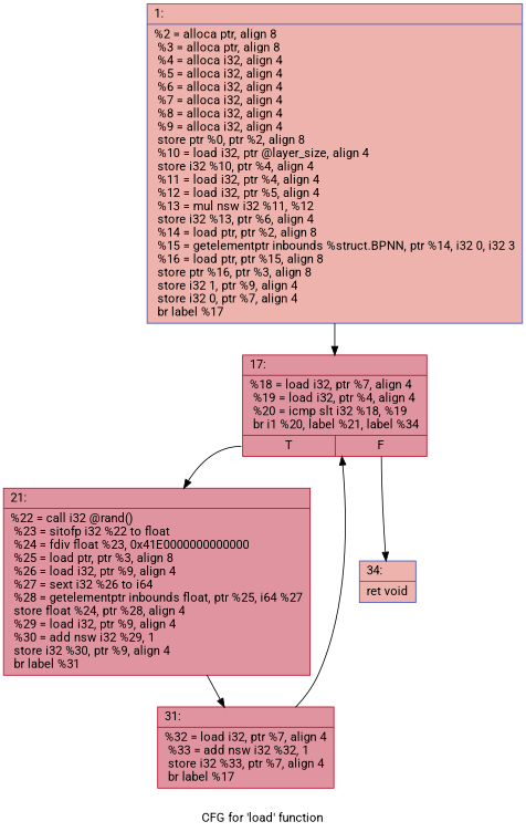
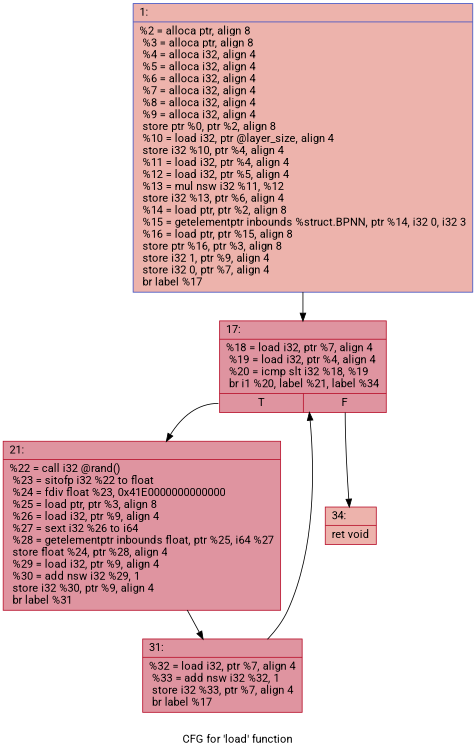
  digraph {
    label="CFG for 'load' function"
    fontname=Roboto
    node [color="#b70d28ff" fillcolor="#b70d2870" fontname=Roboto shape=record style=filled]
    edge [fontname=Roboto]
    n1 [color="#3d50c3ff" fillcolor="#d6524470" label="{1:\l|  %2 = alloca ptr, align 8\l  %3 = alloca ptr, align 8\l  %4 = alloca i32, align 4\l  %5 = alloca i32, align 4\l  %6 = alloca i32, align 4\l  %7 = alloca i32, align 4\l  %8 = alloca i32, align 4\l  %9 = alloca i32, align 4\l  store ptr %0, ptr %2, align 8\l  %10 = load i32, ptr @layer_size, align 4\l  store i32 %10, ptr %4, align 4\l  %11 = load i32, ptr %4, align 4\l  %12 = load i32, ptr %5, align 4\l  %13 = mul nsw i32 %11, %12\l  store i32 %13, ptr %6, align 4\l  %14 = load ptr, ptr %2, align 8\l  %15 = getelementptr inbounds %struct.BPNN, ptr %14, i32 0, i32 3\l  %16 = load ptr, ptr %15, align 8\l  store ptr %16, ptr %3, align 8\l  store i32 1, ptr %9, align 4\l  store i32 0, ptr %7, align 4\l  br label %17\l}"]
    n2 [label="{17:\l|  %18 = load i32, ptr %7, align 4\l  %19 = load i32, ptr %4, align 4\l  %20 = icmp slt i32 %18, %19\l  br i1 %20, label %21, label %34\l|{<s0>T|<s1>F}}"]
    n3 [label="{21:\l|  %22 = call i32 @rand()\l  %23 = sitofp i32 %22 to float\l  %24 = fdiv float %23, 0x41E0000000000000\l  %25 = load ptr, ptr %3, align 8\l  %26 = load i32, ptr %9, align 4\l  %27 = sext i32 %26 to i64\l  %28 = getelementptr inbounds float, ptr %25, i64 %27\l  store float %24, ptr %28, align 4\l  %29 = load i32, ptr %9, align 4\l  %30 = add nsw i32 %29, 1\l  store i32 %30, ptr %9, align 4\l  br label %31\l}"]
-   n4 [color="#3d50c3ff" fillcolor="#d6524470" label="{34:\l|  ret void\l}"]
+   n4 [fillcolor="#d6524470" label="{34:\l|  ret void\l}"]
    n5 [label="{31:\l|  %32 = load i32, ptr %7, align 4\l  %33 = add nsw i32 %32, 1\l  store i32 %33, ptr %7, align 4\l  br label %17\l}"]
    n1 -> n2
    n2 -> n3 [tailport=s0]
    n2 -> n4 [tailport=s1]
    n3 -> n5
    n5 -> n2
  }
